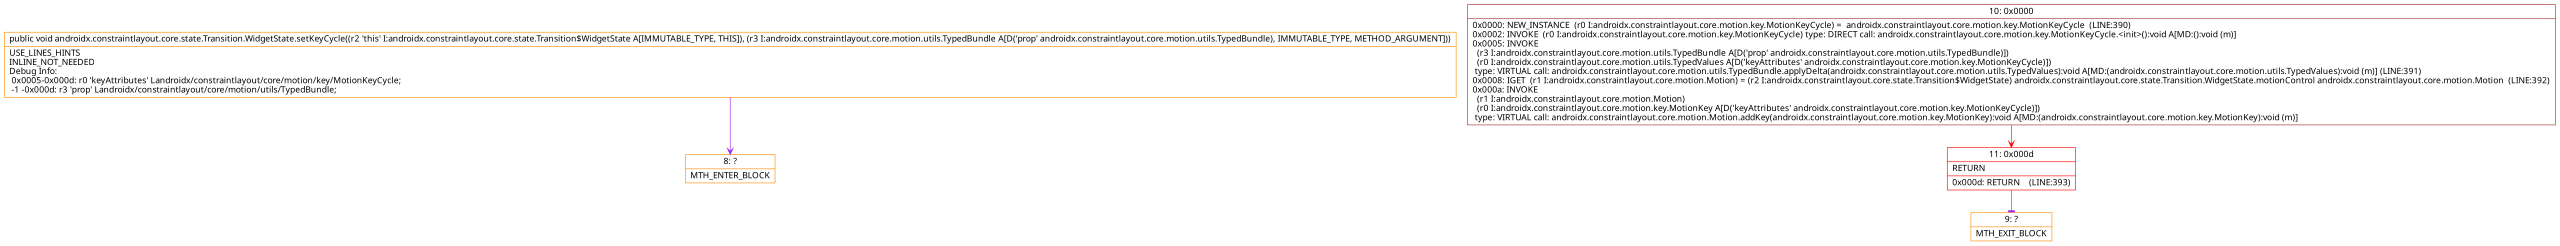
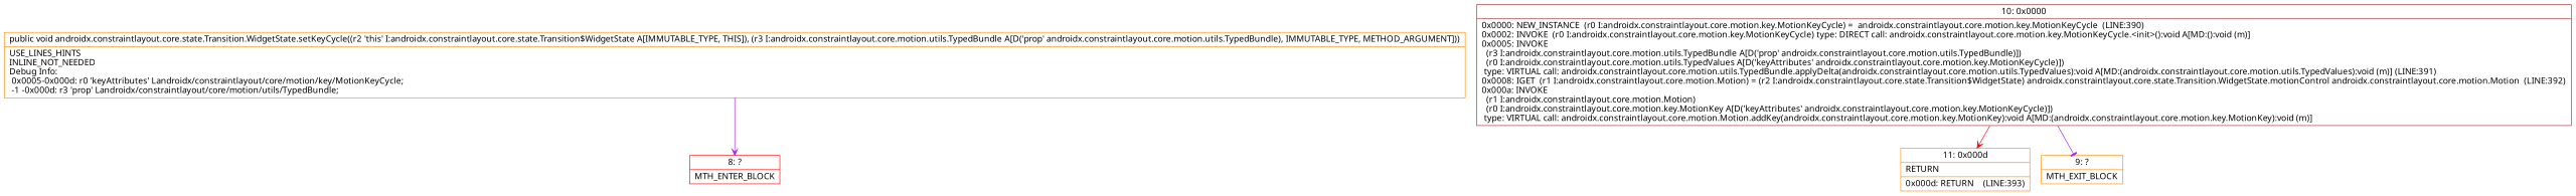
  digraph {
    fontname="Noto Sans"
    node [color=red fontname="Noto Sans" shape=record]
    edge [arrowhead=vee color=purple fontname="Noto Sans"]
-   n1 [color=darkorange label="{8\:\ ?|MTH_ENTER_BLOCK\l}"]
+   n1 [label="{8\:\ ?|MTH_ENTER_BLOCK\l}"]
    n2 [color=brown label="{10\:\ 0x0000|0x0000: NEW_INSTANCE  (r0 I:androidx.constraintlayout.core.motion.key.MotionKeyCycle) =  androidx.constraintlayout.core.motion.key.MotionKeyCycle  (LINE:390)\l0x0002: INVOKE  (r0 I:androidx.constraintlayout.core.motion.key.MotionKeyCycle) type: DIRECT call: androidx.constraintlayout.core.motion.key.MotionKeyCycle.\<init\>():void A[MD:():void (m)]\l0x0005: INVOKE  \l  (r3 I:androidx.constraintlayout.core.motion.utils.TypedBundle A[D('prop' androidx.constraintlayout.core.motion.utils.TypedBundle)])\l  (r0 I:androidx.constraintlayout.core.motion.utils.TypedValues A[D('keyAttributes' androidx.constraintlayout.core.motion.key.MotionKeyCycle)])\l type: VIRTUAL call: androidx.constraintlayout.core.motion.utils.TypedBundle.applyDelta(androidx.constraintlayout.core.motion.utils.TypedValues):void A[MD:(androidx.constraintlayout.core.motion.utils.TypedValues):void (m)] (LINE:391)\l0x0008: IGET  (r1 I:androidx.constraintlayout.core.motion.Motion) = (r2 I:androidx.constraintlayout.core.state.Transition$WidgetState) androidx.constraintlayout.core.state.Transition.WidgetState.motionControl androidx.constraintlayout.core.motion.Motion  (LINE:392)\l0x000a: INVOKE  \l  (r1 I:androidx.constraintlayout.core.motion.Motion)\l  (r0 I:androidx.constraintlayout.core.motion.key.MotionKey A[D('keyAttributes' androidx.constraintlayout.core.motion.key.MotionKeyCycle)])\l type: VIRTUAL call: androidx.constraintlayout.core.motion.Motion.addKey(androidx.constraintlayout.core.motion.key.MotionKey):void A[MD:(androidx.constraintlayout.core.motion.key.MotionKey):void (m)]\l}"]
-   n3 [label="{11\:\ 0x000d|RETURN\l|0x000d: RETURN    (LINE:393)\l}"]
+   n3 [color=darkorange label="{11\:\ 0x000d|RETURN\l|0x000d: RETURN    (LINE:393)\l}"]
    n4 [color=darkorange label="{9\:\ ?|MTH_EXIT_BLOCK\l}"]
    n5 [color=darkorange label="{public void androidx.constraintlayout.core.state.Transition.WidgetState.setKeyCycle((r2 'this' I:androidx.constraintlayout.core.state.Transition$WidgetState A[IMMUTABLE_TYPE, THIS]), (r3 I:androidx.constraintlayout.core.motion.utils.TypedBundle A[D('prop' androidx.constraintlayout.core.motion.utils.TypedBundle), IMMUTABLE_TYPE, METHOD_ARGUMENT]))  | USE_LINES_HINTS\lINLINE_NOT_NEEDED\lDebug Info:\l  0x0005\-0x000d: r0 'keyAttributes' Landroidx\/constraintlayout\/core\/motion\/key\/MotionKeyCycle;\l  \-1 \-0x000d: r3 'prop' Landroidx\/constraintlayout\/core\/motion\/utils\/TypedBundle;\l}"]
    n2 -> n3 [color=red]
-   n3 -> n4 [arrowhead=tee]
+   n2 -> n4 [arrowhead=tee]
    n5 -> n1
  }
